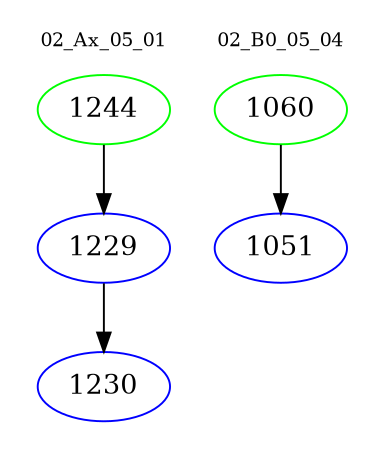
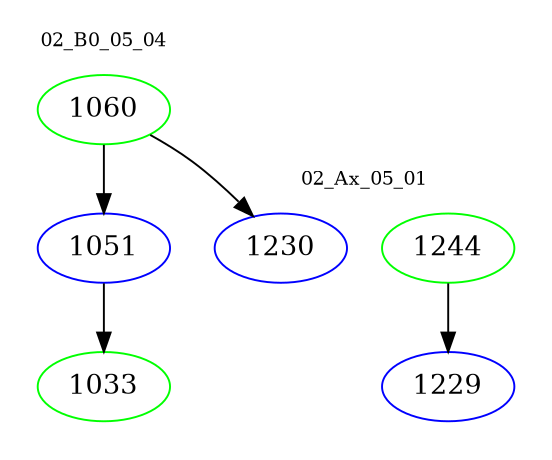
  digraph {
    node [color=green]
    edge [color=black]
    n1 [label=1244]
    n2 [color=blue label=1229]
    n3 [color=blue label=1230]
    n4 [label=1060]
    n5 [color=blue label=1051]
+   n6 [label=1033]
    subgraph cluster_1 {
      color=white
      fontsize=10
      label="02_Ax_05_01"
      n1
      n2
      n3
    }
    subgraph cluster_2 {
      color=white
      fontsize=10
      label="02_B0_05_04"
      n4
      n5
+     n6
    }
    n1 -> n2
-   n2 -> n3
+   n4 -> n3
    n4 -> n5
+   n5 -> n6
  }
